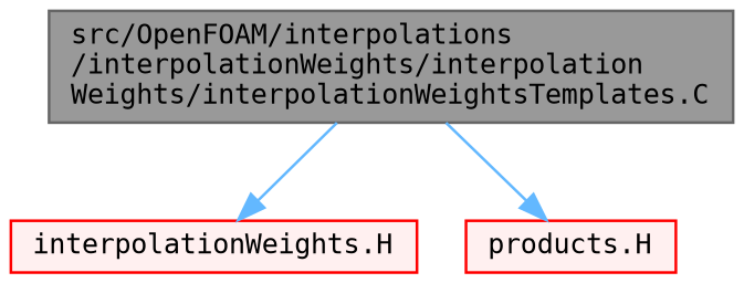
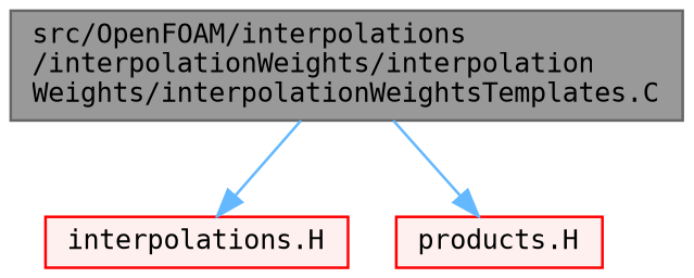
  digraph {
    fontname="DejaVu Sans Mono"
    node [color=red fillcolor="#FFF0F0" fontname="DejaVu Sans Mono" fontsize=10 shape=box style=filled]
    edge [color=steelblue1 fontname="DejaVu Sans Mono" fontsize=10 labelfontname=Helvetica labelfontsize=10 style=solid]
    n1 [color=gray40 fillcolor=grey60 fontcolor=black height=0.2 label="src/OpenFOAM/interpolations\l/interpolationWeights/interpolation\lWeights/interpolationWeightsTemplates.C" width=0.4]
-   n2 [height=0.2 label="interpolationWeights.H" width=0.4]
+   n2 [height=0.2 label="interpolations.H" width=0.4]
    n3 [height=0.2 label="products.H" width=0.4]
    n1 -> n2
    n1 -> n3
  }
